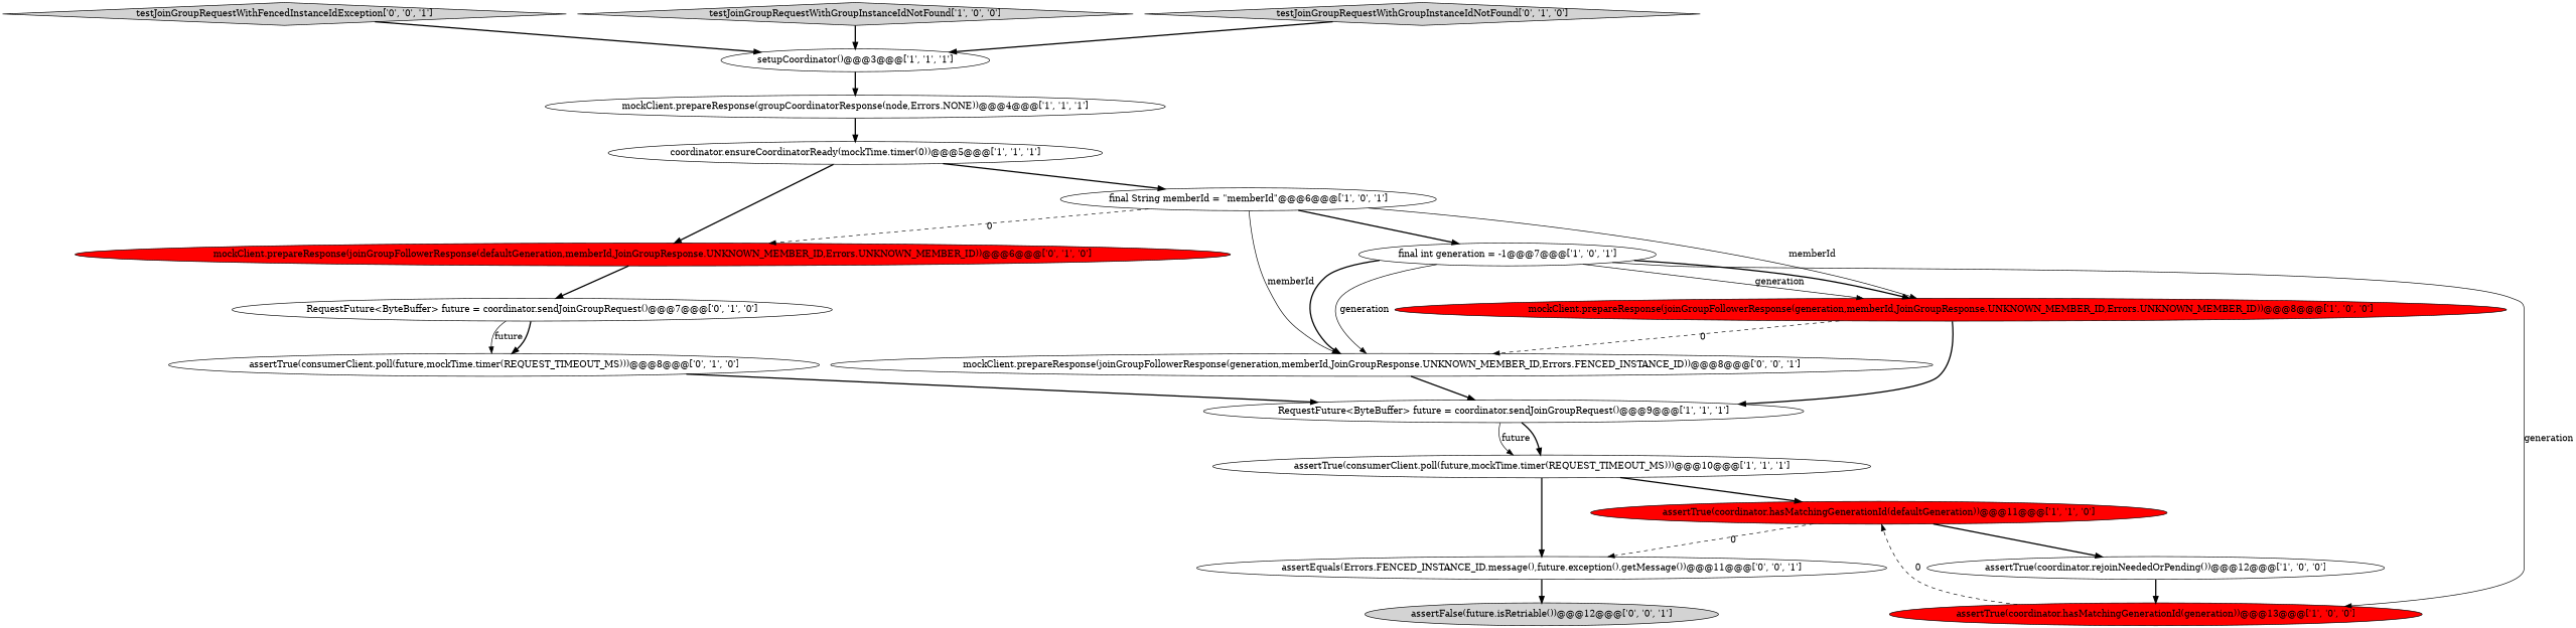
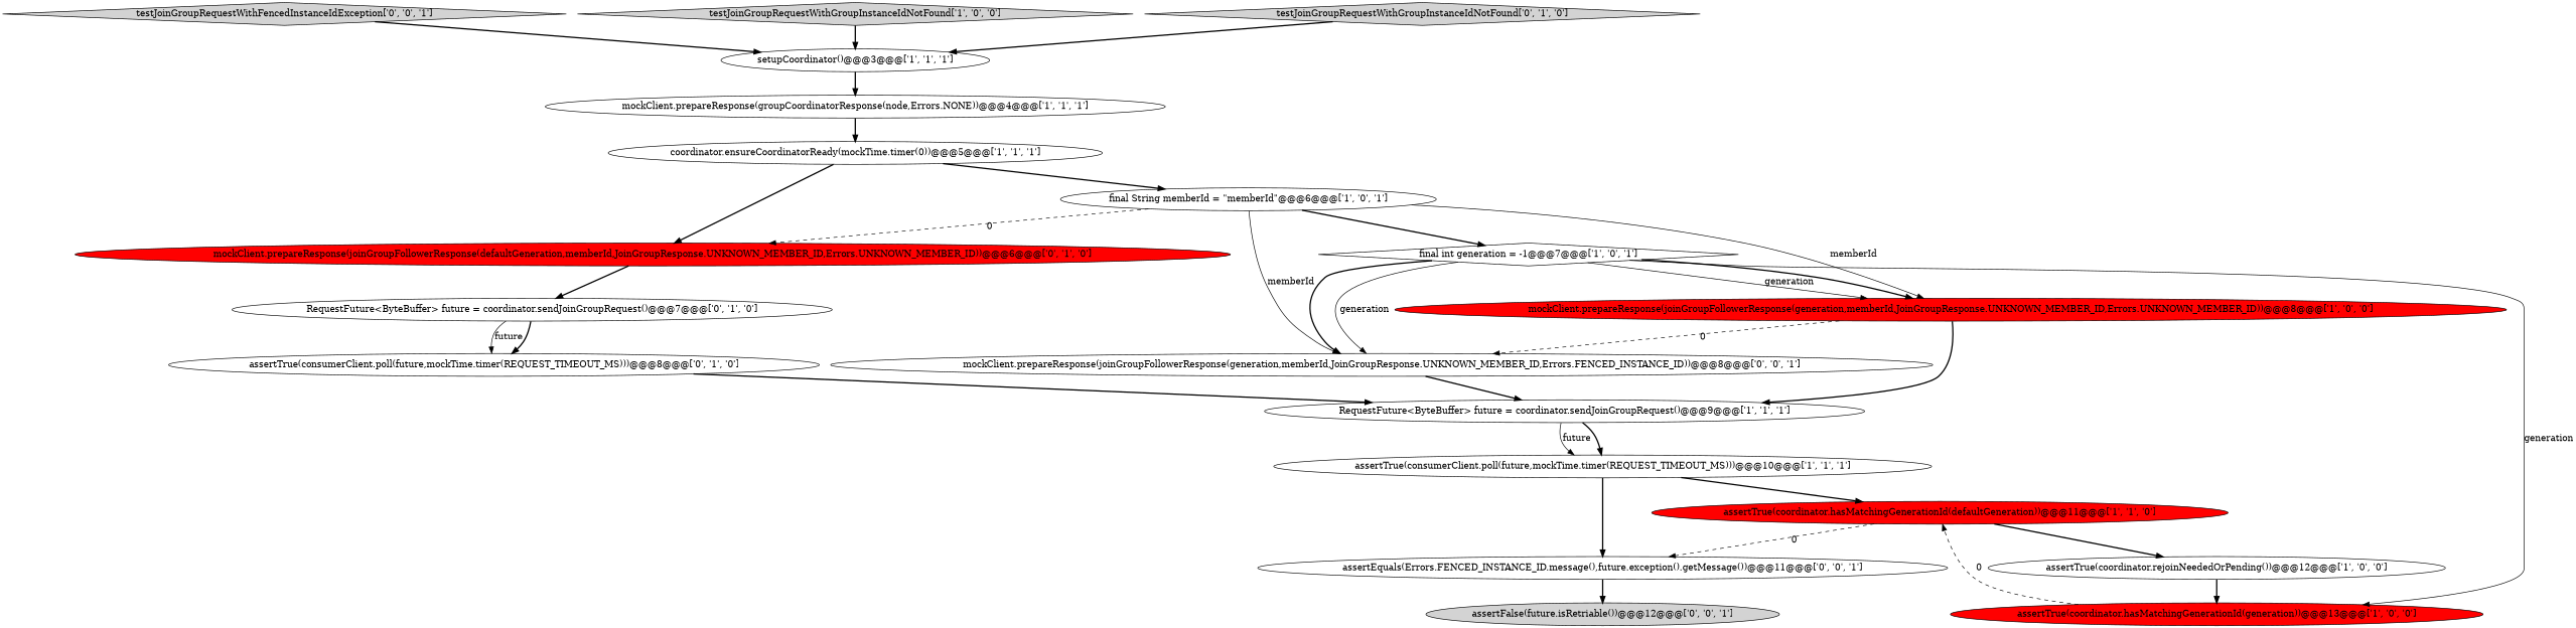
  digraph {
    node [fillcolor=white shape=ellipse style=filled]
    edge [style=bold]
    n1 [fillcolor=lightgray label="testJoinGroupRequestWithFencedInstanceIdException['0', '0', '1']" shape=diamond]
    n2 [label="setupCoordinator()@@@3@@@['1', '1', '1']"]
    n3 [fillcolor=red label="assertTrue(coordinator.hasMatchingGenerationId(generation))@@@13@@@['1', '0', '0']"]
    n4 [fillcolor=red label="assertTrue(coordinator.hasMatchingGenerationId(defaultGeneration))@@@11@@@['1', '1', '0']"]
    n5 [label="coordinator.ensureCoordinatorReady(mockTime.timer(0))@@@5@@@['1', '1', '1']"]
    n6 [label="final String memberId = \"memberId\"@@@6@@@['1', '0', '1']"]
    n7 [fillcolor=red label="mockClient.prepareResponse(joinGroupFollowerResponse(defaultGeneration,memberId,JoinGroupResponse.UNKNOWN_MEMBER_ID,Errors.UNKNOWN_MEMBER_ID))@@@6@@@['0', '1', '0']"]
    n8 [label="mockClient.prepareResponse(groupCoordinatorResponse(node,Errors.NONE))@@@4@@@['1', '1', '1']"]
    n9 [fillcolor=lightgray label="assertFalse(future.isRetriable())@@@12@@@['0', '0', '1']"]
    n10 [label="mockClient.prepareResponse(joinGroupFollowerResponse(generation,memberId,JoinGroupResponse.UNKNOWN_MEMBER_ID,Errors.FENCED_INSTANCE_ID))@@@8@@@['0', '0', '1']"]
    n11 [label="RequestFuture<ByteBuffer> future = coordinator.sendJoinGroupRequest()@@@9@@@['1', '1', '1']"]
    n12 [fillcolor=lightgray label="testJoinGroupRequestWithGroupInstanceIdNotFound['1', '0', '0']" shape=diamond]
    n13 [label="assertTrue(consumerClient.poll(future,mockTime.timer(REQUEST_TIMEOUT_MS)))@@@10@@@['1', '1', '1']"]
    n14 [fillcolor=red label="mockClient.prepareResponse(joinGroupFollowerResponse(generation,memberId,JoinGroupResponse.UNKNOWN_MEMBER_ID,Errors.UNKNOWN_MEMBER_ID))@@@8@@@['1', '0', '0']"]
-   n15 [label="final int generation = -1@@@7@@@['1', '0', '1']"]
+   n15 [label="final int generation = -1@@@7@@@['1', '0', '1']" shape=diamond]
    n16 [label="assertEquals(Errors.FENCED_INSTANCE_ID.message(),future.exception().getMessage())@@@11@@@['0', '0', '1']"]
    n17 [label="assertTrue(coordinator.rejoinNeededOrPending())@@@12@@@['1', '0', '0']"]
    n18 [label="assertTrue(consumerClient.poll(future,mockTime.timer(REQUEST_TIMEOUT_MS)))@@@8@@@['0', '1', '0']"]
    n19 [fillcolor=lightgray label="testJoinGroupRequestWithGroupInstanceIdNotFound['0', '1', '0']" shape=diamond]
    n20 [label="RequestFuture<ByteBuffer> future = coordinator.sendJoinGroupRequest()@@@7@@@['0', '1', '0']"]
    n1 -> n2
    n2 -> n8
    n3 -> n4 [label=0 style=dashed]
    n4 -> n16 [label=0 style=dashed]
    n4 -> n17
    n5 -> n6
    n5 -> n7
    n6 -> n7 [label=0 style=dashed]
    n6 -> n10 [label=memberId style=solid]
    n6 -> n14 [label=memberId style=solid]
    n6 -> n15
    n7 -> n20
    n8 -> n5
    n10 -> n11
    n11 -> n13
    n11 -> n13 [label=future style=solid]
    n12 -> n2
    n13 -> n4
    n13 -> n16
    n14 -> n10 [label=0 style=dashed]
    n14 -> n11
    n15 -> n3 [label=generation style=solid]
    n15 -> n10
    n15 -> n10 [label=generation style=solid]
    n15 -> n14 [label=generation style=solid]
    n15 -> n14
    n16 -> n9
    n17 -> n3
    n18 -> n11
    n19 -> n2
    n20 -> n18 [label=future style=solid]
    n20 -> n18
  }
